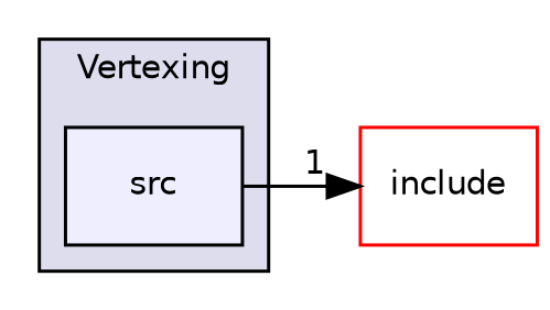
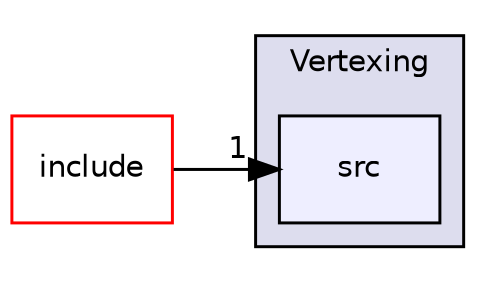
  digraph {
    compound=true
    rankdir=LR
    node [fontname=Helvetica fontsize=10 shape=box]
    n1 [fillcolor="#eeeeff" label=src pencolor=black style=filled]
    n2 [color=red label=include]
    subgraph cluster_1 {
      bgcolor="#ddddee"
      fontname=Helvetica
      fontsize=10
      label=Vertexing
      pencolor=black
      n1
    }
-   n1 -> n2 [headlabel=1 labeldistance=1.5 labelfontname=Helvetica labelfontsize=10]
+   n2 -> n1 [headlabel=1 labeldistance=1.5 labelfontname=Helvetica labelfontsize=10]
  }
